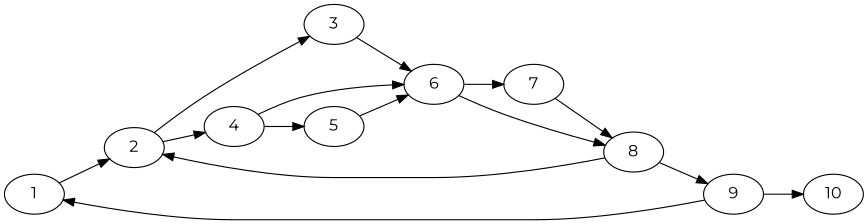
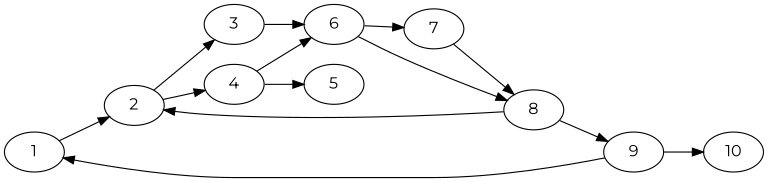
  digraph {
    fontname=Montserrat
    rankdir=LR
    node [fontname=Montserrat]
    edge [fontname=Montserrat]
    1
    2
    3
    4
    6
    5
    7
    8
    9
    10
    1 -> 2
    2 -> 3
    2 -> 4
    3 -> 6
    4 -> 6
    4 -> 5
    6 -> 7
    6 -> 8
-   5 -> 6
    7 -> 8
    8 -> 2
    8 -> 9
    9 -> 1
    9 -> 10
  }
